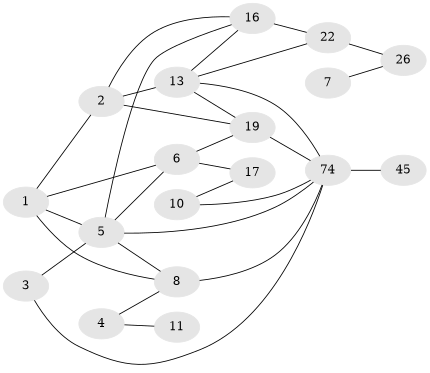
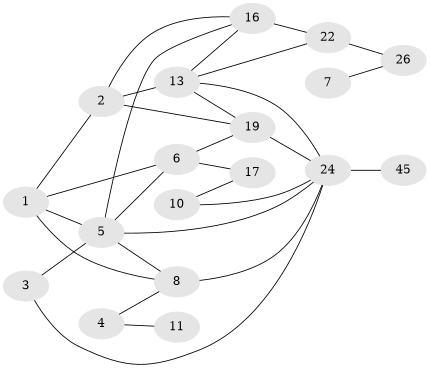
  graph {
    rankdir=LR
    node [color=gray90 style=filled]
    edge [weight=1.0]
    1
    2
    5
    6
    8
    13
    16
    19
-   24 [label=74]
+   24
    17
    22
    3
    n13 [label=45]
    4
    11
    7
    26
    10
    1 -- 2
    1 -- 5
    1 -- 6
    1 -- 8
    2 -- 13
    2 -- 16
    2 -- 19
    5 -- 6
    5 -- 8
    5 -- 16
    5 -- 24
    6 -- 19
    6 -- 17
    8 -- 24
    13 -- 16 [weight=2.0]
    13 -- 19
    13 -- 24 [weight=3.0]
    13 -- 22
    16 -- 22
    19 -- 24
    24 -- n13
    22 -- 26
    3 -- 5
    3 -- 24
    4 -- 8
    4 -- 11
    7 -- 26
    10 -- 24
    10 -- 17
  }
